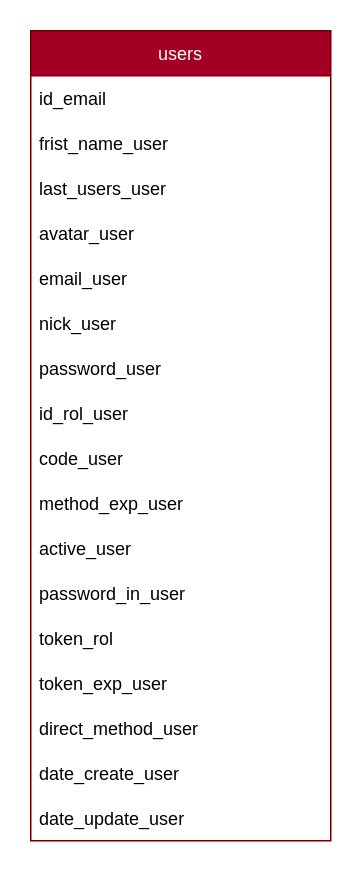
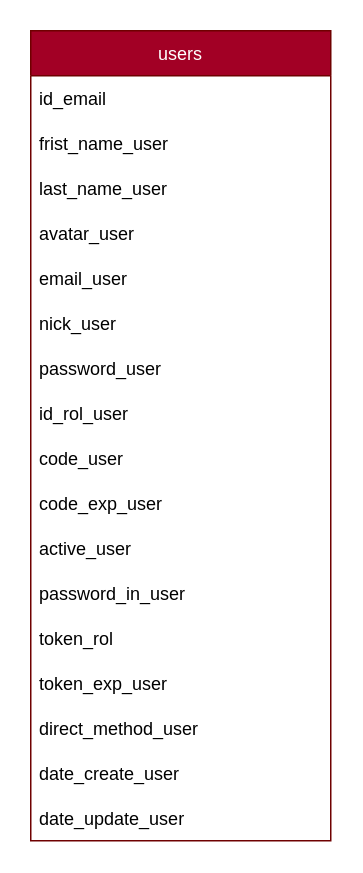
  <mxCell id="0" />
  <mxCell id="1" parent="0" />
  <mxCell id="2" value="users" style="swimlane;fontStyle=0;childLayout=stackLayout;horizontal=1;startSize=30;horizontalStack=0;resizeParent=1;resizeParentMax=0;resizeLast=0;collapsible=1;marginBottom=0;fillColor=#a20025;fontColor=#ffffff;strokeColor=#6F0000;" parent="1" vertex="1"><mxGeometry x="20" y="20" width="200" height="540" as="geometry" /></mxCell>
  <mxCell id="3" value="id_email" style="text;strokeColor=none;fillColor=none;align=left;verticalAlign=middle;spacingLeft=4;spacingRight=4;overflow=hidden;points=[[0,0.5],[1,0.5]];portConstraint=eastwest;rotatable=0;" parent="2" vertex="1"><mxGeometry y="30" width="200" height="30" as="geometry" /></mxCell>
  <mxCell id="4" value="frist_name_user" style="text;strokeColor=none;fillColor=none;align=left;verticalAlign=middle;spacingLeft=4;spacingRight=4;overflow=hidden;points=[[0,0.5],[1,0.5]];portConstraint=eastwest;rotatable=0;" parent="2" vertex="1"><mxGeometry y="60" width="200" height="30" as="geometry" /></mxCell>
- <mxCell id="5" value="last_users_user" style="text;strokeColor=none;fillColor=none;align=left;verticalAlign=middle;spacingLeft=4;spacingRight=4;overflow=hidden;points=[[0,0.5],[1,0.5]];portConstraint=eastwest;rotatable=0;" parent="2" vertex="1"><mxGeometry y="90" width="200" height="30" as="geometry" /></mxCell>
+ <mxCell id="5" value="last_name_user" style="text;strokeColor=none;fillColor=none;align=left;verticalAlign=middle;spacingLeft=4;spacingRight=4;overflow=hidden;points=[[0,0.5],[1,0.5]];portConstraint=eastwest;rotatable=0;" parent="2" vertex="1"><mxGeometry y="90" width="200" height="30" as="geometry" /></mxCell>
  <mxCell id="6" value="avatar_user" style="text;strokeColor=none;fillColor=none;align=left;verticalAlign=middle;spacingLeft=4;spacingRight=4;overflow=hidden;points=[[0,0.5],[1,0.5]];portConstraint=eastwest;rotatable=0;" parent="2" vertex="1"><mxGeometry y="120" width="200" height="30" as="geometry" /></mxCell>
  <mxCell id="7" value="email_user" style="text;strokeColor=none;fillColor=none;align=left;verticalAlign=middle;spacingLeft=4;spacingRight=4;overflow=hidden;points=[[0,0.5],[1,0.5]];portConstraint=eastwest;rotatable=0;" parent="2" vertex="1"><mxGeometry y="150" width="200" height="30" as="geometry" /></mxCell>
  <mxCell id="8" value="nick_user" style="text;strokeColor=none;fillColor=none;align=left;verticalAlign=middle;spacingLeft=4;spacingRight=4;overflow=hidden;points=[[0,0.5],[1,0.5]];portConstraint=eastwest;rotatable=0;" parent="2" vertex="1"><mxGeometry y="180" width="200" height="30" as="geometry" /></mxCell>
  <mxCell id="9" value="password_user" style="text;strokeColor=none;fillColor=none;align=left;verticalAlign=middle;spacingLeft=4;spacingRight=4;overflow=hidden;points=[[0,0.5],[1,0.5]];portConstraint=eastwest;rotatable=0;" parent="2" vertex="1"><mxGeometry y="210" width="200" height="30" as="geometry" /></mxCell>
  <mxCell id="10" value="id_rol_user" style="text;strokeColor=none;fillColor=none;align=left;verticalAlign=middle;spacingLeft=4;spacingRight=4;overflow=hidden;points=[[0,0.5],[1,0.5]];portConstraint=eastwest;rotatable=0;" parent="2" vertex="1"><mxGeometry y="240" width="200" height="30" as="geometry" /></mxCell>
  <mxCell id="11" value="code_user" style="text;strokeColor=none;fillColor=none;align=left;verticalAlign=middle;spacingLeft=4;spacingRight=4;overflow=hidden;points=[[0,0.5],[1,0.5]];portConstraint=eastwest;rotatable=0;" parent="2" vertex="1"><mxGeometry y="270" width="200" height="30" as="geometry" /></mxCell>
- <mxCell id="12" value="method_exp_user" style="text;strokeColor=none;fillColor=none;align=left;verticalAlign=middle;spacingLeft=4;spacingRight=4;overflow=hidden;points=[[0,0.5],[1,0.5]];portConstraint=eastwest;rotatable=0;" parent="2" vertex="1"><mxGeometry y="300" width="200" height="30" as="geometry" /></mxCell>
+ <mxCell id="12" value="code_exp_user" style="text;strokeColor=none;fillColor=none;align=left;verticalAlign=middle;spacingLeft=4;spacingRight=4;overflow=hidden;points=[[0,0.5],[1,0.5]];portConstraint=eastwest;rotatable=0;" parent="2" vertex="1"><mxGeometry y="300" width="200" height="30" as="geometry" /></mxCell>
  <mxCell id="13" value="active_user" style="text;strokeColor=none;fillColor=none;align=left;verticalAlign=middle;spacingLeft=4;spacingRight=4;overflow=hidden;points=[[0,0.5],[1,0.5]];portConstraint=eastwest;rotatable=0;" parent="2" vertex="1"><mxGeometry y="330" width="200" height="30" as="geometry" /></mxCell>
  <mxCell id="14" value="password_in_user" style="text;strokeColor=none;fillColor=none;align=left;verticalAlign=middle;spacingLeft=4;spacingRight=4;overflow=hidden;points=[[0,0.5],[1,0.5]];portConstraint=eastwest;rotatable=0;" parent="2" vertex="1"><mxGeometry y="360" width="200" height="30" as="geometry" /></mxCell>
  <mxCell id="15" value="token_rol" style="text;strokeColor=none;fillColor=none;align=left;verticalAlign=middle;spacingLeft=4;spacingRight=4;overflow=hidden;points=[[0,0.5],[1,0.5]];portConstraint=eastwest;rotatable=0;" parent="2" vertex="1"><mxGeometry y="390" width="200" height="30" as="geometry" /></mxCell>
  <mxCell id="16" value="token_exp_user" style="text;strokeColor=none;fillColor=none;align=left;verticalAlign=middle;spacingLeft=4;spacingRight=4;overflow=hidden;points=[[0,0.5],[1,0.5]];portConstraint=eastwest;rotatable=0;" parent="2" vertex="1"><mxGeometry y="420" width="200" height="30" as="geometry" /></mxCell>
  <mxCell id="17" value="direct_method_user" style="text;strokeColor=none;fillColor=none;align=left;verticalAlign=middle;spacingLeft=4;spacingRight=4;overflow=hidden;points=[[0,0.5],[1,0.5]];portConstraint=eastwest;rotatable=0;" vertex="1" parent="2"><mxGeometry y="450" width="200" height="30" as="geometry" /></mxCell>
  <mxCell id="18" value="date_create_user" style="text;strokeColor=none;fillColor=none;align=left;verticalAlign=middle;spacingLeft=4;spacingRight=4;overflow=hidden;points=[[0,0.5],[1,0.5]];portConstraint=eastwest;rotatable=0;" parent="2" vertex="1"><mxGeometry y="480" width="200" height="30" as="geometry" /></mxCell>
  <mxCell id="19" value="date_update_user" style="text;strokeColor=none;fillColor=none;align=left;verticalAlign=middle;spacingLeft=4;spacingRight=4;overflow=hidden;points=[[0,0.5],[1,0.5]];portConstraint=eastwest;rotatable=0;" parent="2" vertex="1"><mxGeometry y="510" width="200" height="30" as="geometry" /></mxCell>
